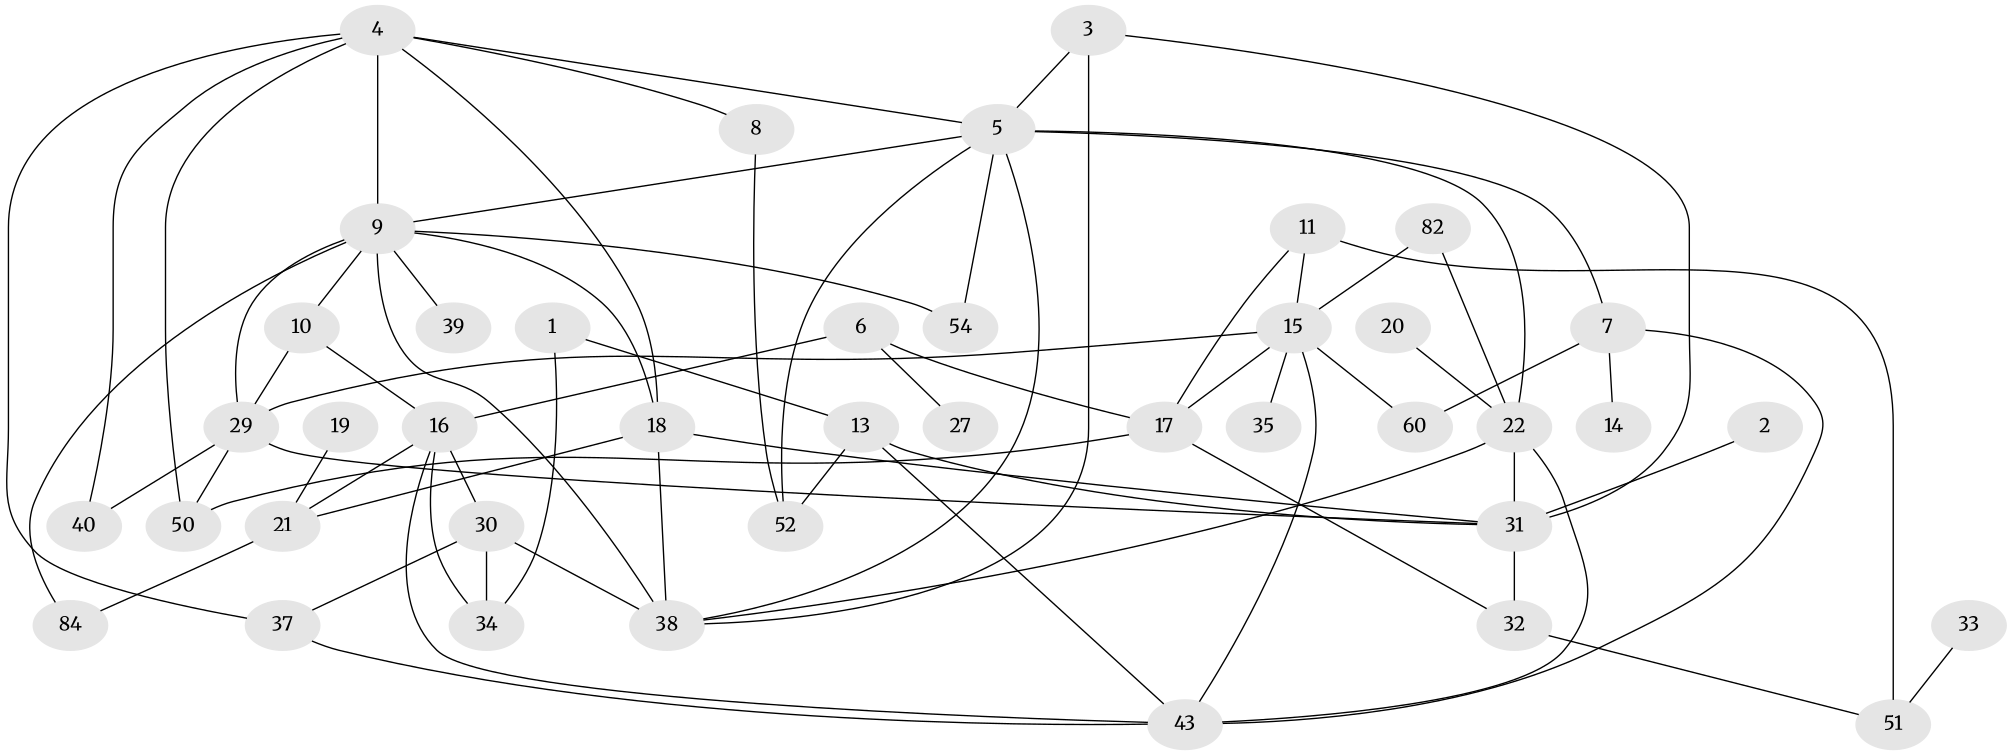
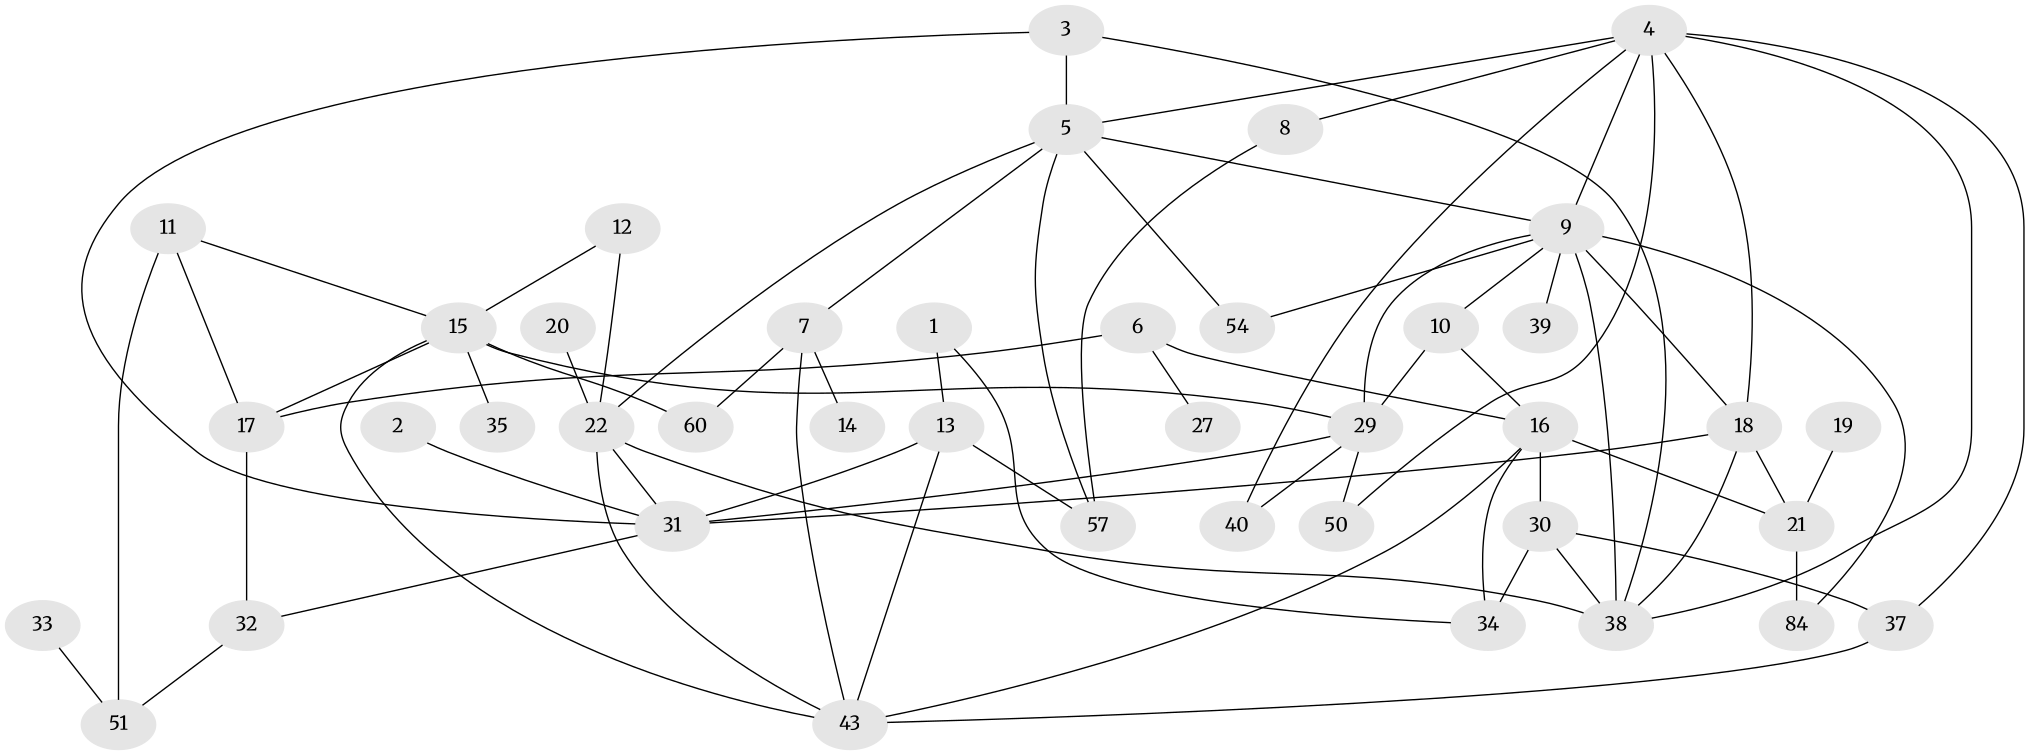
  graph {
    fontname=Merriweather
    node [color=gray90 fontname=Merriweather style=filled]
    edge [fontname=Merriweather]
    1 [super="+28"]
    13 [super="+59"]
    34
    31 [super="+45"]
-   57 [super="+61" label=52]
+   57 [super="+61"]
    43 [super="+62"]
    32
    2
    3 [super="+46"]
    5 [super="+58"]
    38 [super="+52"]
    9 [super="+49"]
    7 [super="+44"]
    22 [super="+47"]
    54
    4 [super="+48"]
    8 [super="+42"]
    18 [super="+55"]
    37
    40
    50
    10
    n23 [label=84]
    29 [super="+41"]
    39
    21
    14
    60
    6 [super="+36"]
    16 [super="+25"]
    17 [super="+26"]
    27
    30 [super="+53"]
    15 [super="+23"]
    35
    11
    51 [super="+56"]
-   12 [label=82]
+   12
    19
    20
    33
    1 -- 13
    1 -- 34
    13 -- 31
    13 -- 57
    13 -- 43
    31 -- 32
    32 -- 51
    2 -- 31
    3 -- 31
    3 -- 5
    3 -- 38
    5 -- 57
    5 -- 9
    5 -- 7
    5 -- 22
    5 -- 54
    9 -- 38 [weight=2]
    9 -- 54
    9 -- 18
    9 -- 10
    9 -- n23
    9 -- 29
    9 -- 39
    7 -- 43
    7 -- 14
    7 -- 60
    22 -- 31
    22 -- 43
    22 -- 38
    4 -- 5
-   5 -- 38
+   4 -- 38
    4 -- 9
    4 -- 8
    4 -- 18
    4 -- 37
    4 -- 40
    4 -- 50
    8 -- 57
    18 -- 31
    18 -- 38
    18 -- 21
    37 -- 43
    10 -- 29
    10 -- 16
    29 -- 31
    29 -- 40
    29 -- 50
    21 -- n23
    6 -- 16
    6 -- 17
    6 -- 27
    16 -- 34
    16 -- 43
    16 -- 21
    16 -- 30
    17 -- 32
-   17 -- 50
    30 -- 34
    30 -- 38
    30 -- 37
    15 -- 43
    15 -- 29
    15 -- 60
    15 -- 17
    15 -- 35
    11 -- 17
    11 -- 15
    11 -- 51 [weight=2]
    12 -- 22
    12 -- 15
    19 -- 21
    20 -- 22
    33 -- 51
  }
